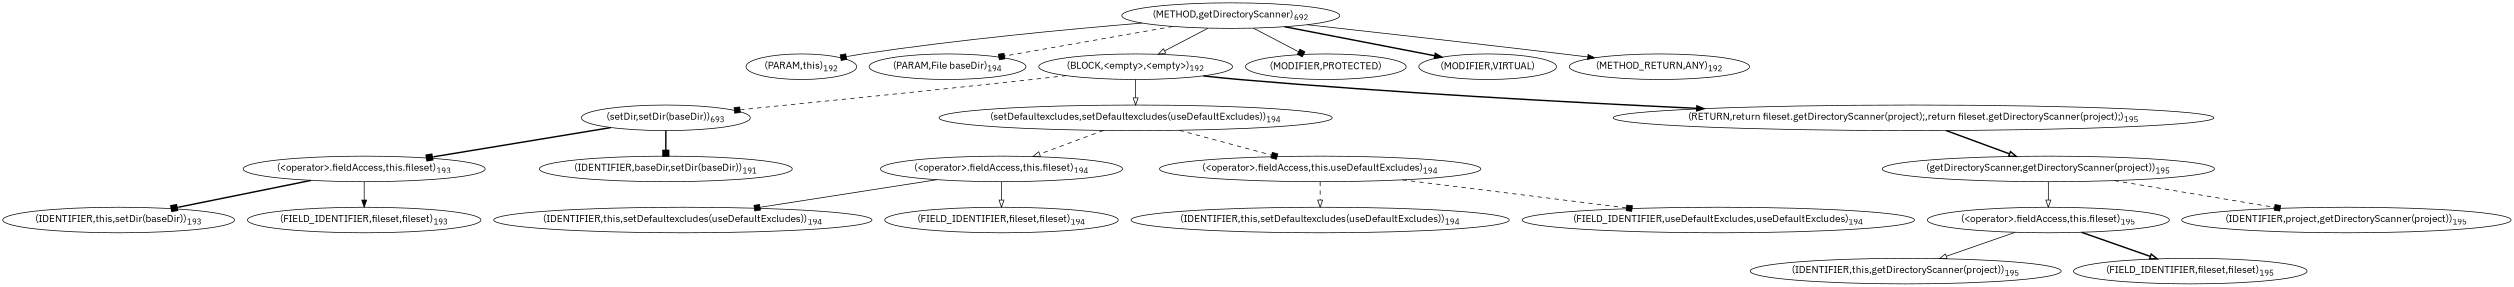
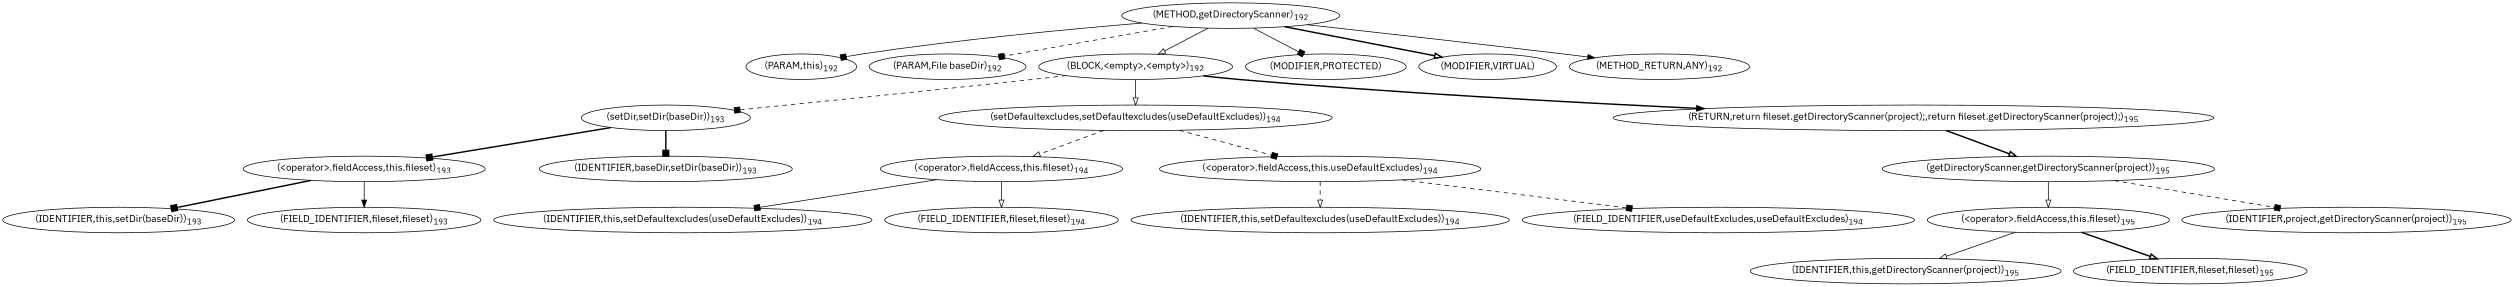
  digraph {
    fontname="IBM Plex Sans"
    node [fontname="IBM Plex Sans"]
    edge [arrowhead=box fontname="IBM Plex Sans" style=solid]
-   n1 [label=<(METHOD,getDirectoryScanner)<SUB>692</SUB>>]
+   n1 [label=<(METHOD,getDirectoryScanner)<SUB>192</SUB>>]
    n2 [label=<(PARAM,this)<SUB>192</SUB>>]
-   n3 [label=<(PARAM,File baseDir)<SUB>194</SUB>>]
+   n3 [label=<(PARAM,File baseDir)<SUB>192</SUB>>]
    n4 [label=<(BLOCK,&lt;empty&gt;,&lt;empty&gt;)<SUB>192</SUB>>]
    n5 [label=<(MODIFIER,PROTECTED)>]
    n6 [label=<(MODIFIER,VIRTUAL)>]
    n7 [label=<(METHOD_RETURN,ANY)<SUB>192</SUB>>]
-   n8 [label=<(setDir,setDir(baseDir))<SUB>693</SUB>>]
+   n8 [label=<(setDir,setDir(baseDir))<SUB>193</SUB>>]
    n9 [label=<(setDefaultexcludes,setDefaultexcludes(useDefaultExcludes))<SUB>194</SUB>>]
    n10 [label=<(RETURN,return fileset.getDirectoryScanner(project);,return fileset.getDirectoryScanner(project);)<SUB>195</SUB>>]
    n11 [label=<(&lt;operator&gt;.fieldAccess,this.fileset)<SUB>193</SUB>>]
-   n12 [label=<(IDENTIFIER,baseDir,setDir(baseDir))<SUB>191</SUB>>]
+   n12 [label=<(IDENTIFIER,baseDir,setDir(baseDir))<SUB>193</SUB>>]
    n13 [label=<(&lt;operator&gt;.fieldAccess,this.fileset)<SUB>194</SUB>>]
    n14 [label=<(&lt;operator&gt;.fieldAccess,this.useDefaultExcludes)<SUB>194</SUB>>]
    n15 [label=<(getDirectoryScanner,getDirectoryScanner(project))<SUB>195</SUB>>]
    n16 [label=<(IDENTIFIER,this,setDir(baseDir))<SUB>193</SUB>>]
    n17 [label=<(FIELD_IDENTIFIER,fileset,fileset)<SUB>193</SUB>>]
    n18 [label=<(IDENTIFIER,this,setDefaultexcludes(useDefaultExcludes))<SUB>194</SUB>>]
    n19 [label=<(FIELD_IDENTIFIER,fileset,fileset)<SUB>194</SUB>>]
    n20 [label=<(IDENTIFIER,this,setDefaultexcludes(useDefaultExcludes))<SUB>194</SUB>>]
    n21 [label=<(FIELD_IDENTIFIER,useDefaultExcludes,useDefaultExcludes)<SUB>194</SUB>>]
    n22 [label=<(&lt;operator&gt;.fieldAccess,this.fileset)<SUB>195</SUB>>]
    n23 [label=<(IDENTIFIER,project,getDirectoryScanner(project))<SUB>195</SUB>>]
    n24 [label=<(IDENTIFIER,this,getDirectoryScanner(project))<SUB>195</SUB>>]
    n25 [label=<(FIELD_IDENTIFIER,fileset,fileset)<SUB>195</SUB>>]
    n1 -> n2
    n1 -> n3 [style=dashed]
    n1 -> n4 [arrowhead=onormal]
    n1 -> n5
-   n1 -> n6 [arrowhead=normal style=bold]
+   n1 -> n6 [arrowhead=onormal style=bold]
    n1 -> n7 [arrowhead=normal]
    n4 -> n8 [style=dashed]
    n4 -> n9 [arrowhead=onormal]
    n4 -> n10 [arrowhead=normal style=bold]
    n8 -> n11 [style=bold]
    n8 -> n12 [style=bold]
    n9 -> n13 [arrowhead=onormal style=dashed]
    n9 -> n14 [style=dashed]
    n10 -> n15 [arrowhead=onormal style=bold]
    n11 -> n16 [style=bold]
    n11 -> n17 [arrowhead=normal]
    n13 -> n18
    n13 -> n19 [arrowhead=onormal]
    n14 -> n20 [arrowhead=onormal style=dashed]
    n14 -> n21 [style=dashed]
    n15 -> n22 [arrowhead=onormal]
    n15 -> n23 [style=dashed]
    n22 -> n24 [arrowhead=onormal]
    n22 -> n25 [arrowhead=onormal style=bold]
  }
